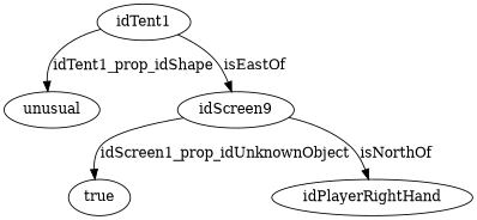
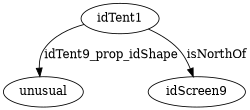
  strict digraph {
    edge [edge_type=property]
    idTent1 [node_type=entity_node root=root]
    unusual
    n3 [label=idScreen9]
-   true
-   idPlayerRightHand
-   idTent1 -> unusual [label=idTent1_prop_idShape]
-   idTent1 -> n3 [edge_type=relationship label=isEastOf]
-   n3 -> true [label=idScreen1_prop_idUnknownObject]
-   n3 -> idPlayerRightHand [edge_type=relationship label=isNorthOf]
+   idTent1 -> unusual [label=idTent9_prop_idShape]
+   idTent1 -> n3 [edge_type=relationship label=isNorthOf]
  }
